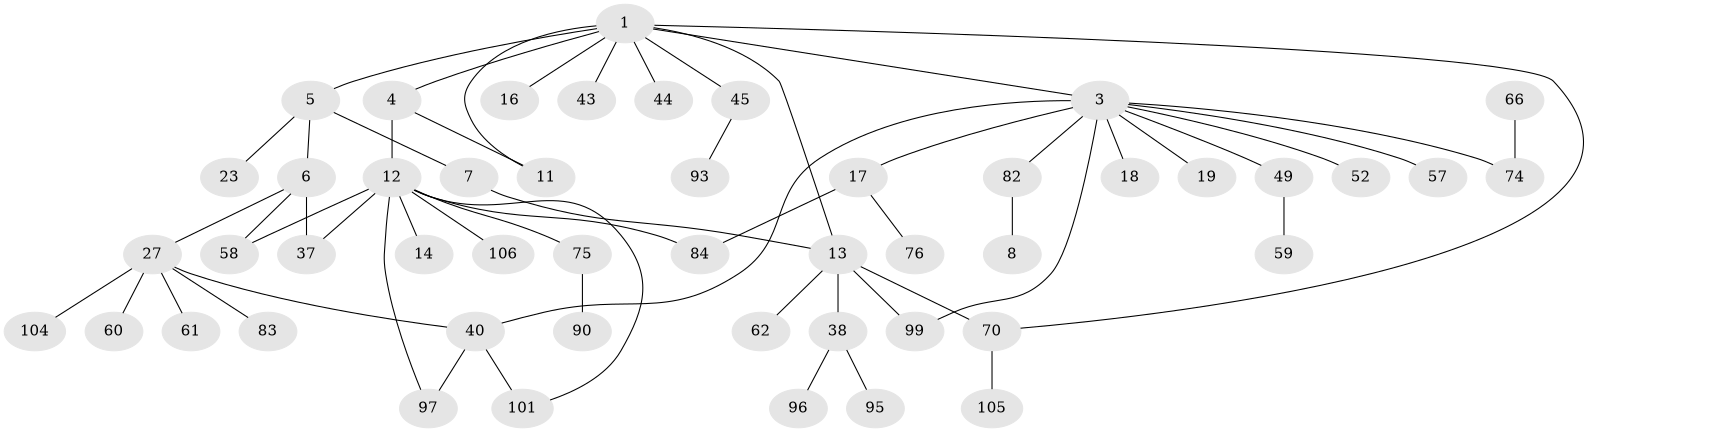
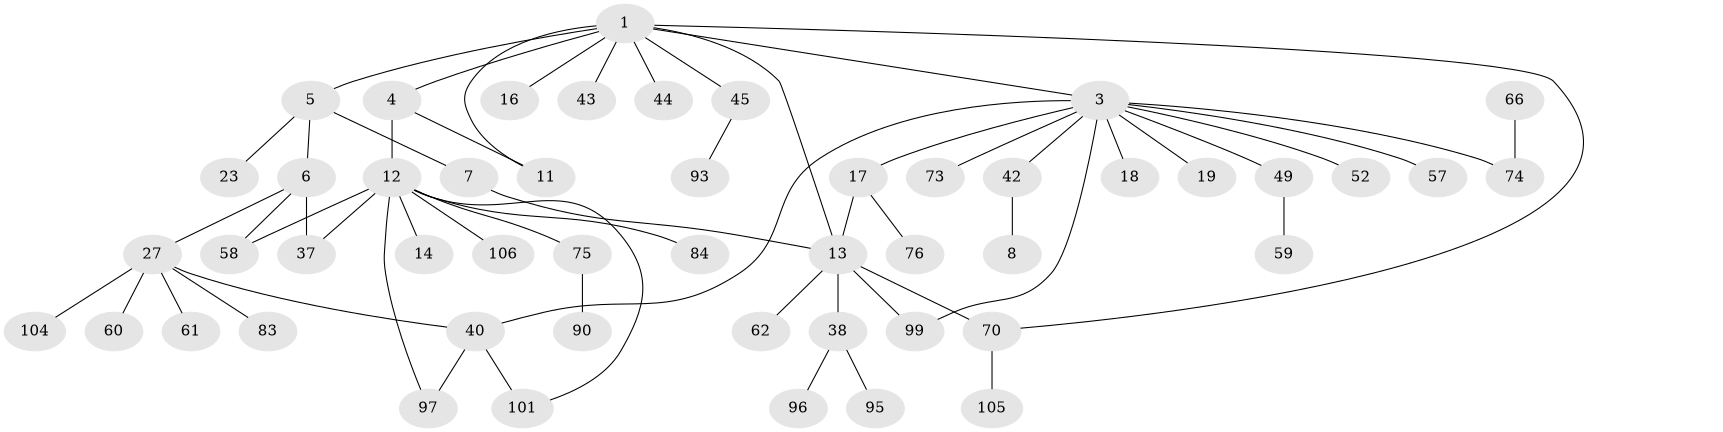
  graph {
    node [color=gray90 style=filled]
    1 [super="+2"]
    3 [super="+35+10"]
    4 [super="+15+9"]
    5
    11 [super="+53"]
    13 [super="+25"]
    16 [super="+33"]
    43 [super="+89"]
    44
    45 [super="+46+81"]
    70 [super="+94+71"]
    17 [super="+48+26+100"]
    18
    19
    40 [super="+68"]
    49
    52 [super="+67"]
    57
+   73
    74 [super="+91"]
-   82
+   82 [label=42]
    99
    12 [super="+80+79+22+21"]
    6
    7
    23
    38 [super="+51+77"]
    62
    93
    105
    84
    76
    97
    101
    59 [super="+88"]
    8
    37 [super="+63+50"]
    58 [super="+103"]
    14
    75
    106
    27 [super="+30"]
    60
    61
    83
    104
    90 [super="+92"]
    95
    96
    66
    1 -- 3
    1 -- 4
    1 -- 5
    1 -- 11
    1 -- 13
    1 -- 16
    1 -- 43
    1 -- 44
    1 -- 45
    1 -- 70
    3 -- 17
    3 -- 18
    3 -- 19
    3 -- 40
    3 -- 49
    3 -- 52
    3 -- 57
+   3 -- 73
    3 -- 74
    3 -- 82
    3 -- 99
    4 -- 11
    4 -- 12
    5 -- 6
    5 -- 7
    5 -- 23
    13 -- 70 [weight=2]
    13 -- 99
    13 -- 38
    13 -- 62
    45 -- 93
    70 -- 105
-   17 -- 84
+   17 -- 13
    17 -- 76
    40 -- 97
    40 -- 101
    49 -- 59
    82 -- 8
    12 -- 84
    12 -- 97
    12 -- 101
    12 -- 37
    12 -- 58
    12 -- 14
    12 -- 75
    12 -- 106
    6 -- 37
    6 -- 58
    6 -- 27
    7 -- 13
    38 -- 95
    38 -- 96
    75 -- 90
    27 -- 40
    27 -- 60
    27 -- 61
    27 -- 83
    27 -- 104
    66 -- 74
  }
